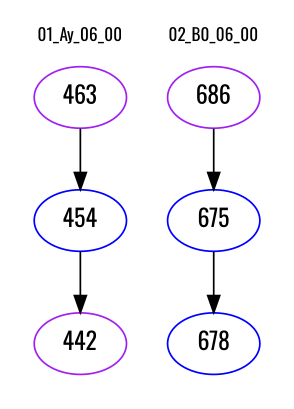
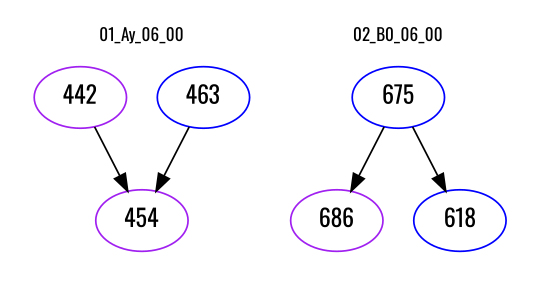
  digraph {
    fontname=Oswald
    node [color=blue fontname=Oswald]
    edge [color=black fontname=Oswald]
-   n1 [label=454]
-   n2 [color=purple label=463]
+   n1 [color=purple label=454]
+   n2 [label=463]
    n3 [color=purple label=442]
    n4 [label=675]
    n5 [color=purple label=686]
-   n6 [label=678]
+   n6 [label=618]
    subgraph cluster_1 {
      color=white
      fontsize=10
      label="01_Ay_06_00"
      n1
      n2
      n3
    }
    subgraph cluster_2 {
      color=white
      fontsize=10
      label="02_B0_06_00"
      n4
      n5
      n6
    }
-   n1 -> n3
+   n3 -> n1
    n2 -> n1
-   n5 -> n4
+   n4 -> n5
    n4 -> n6
  }
